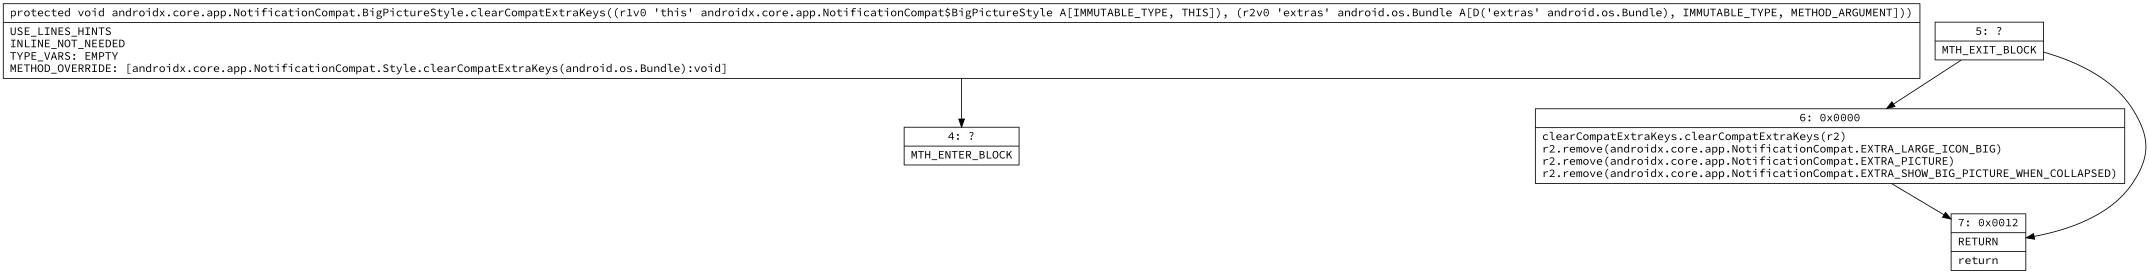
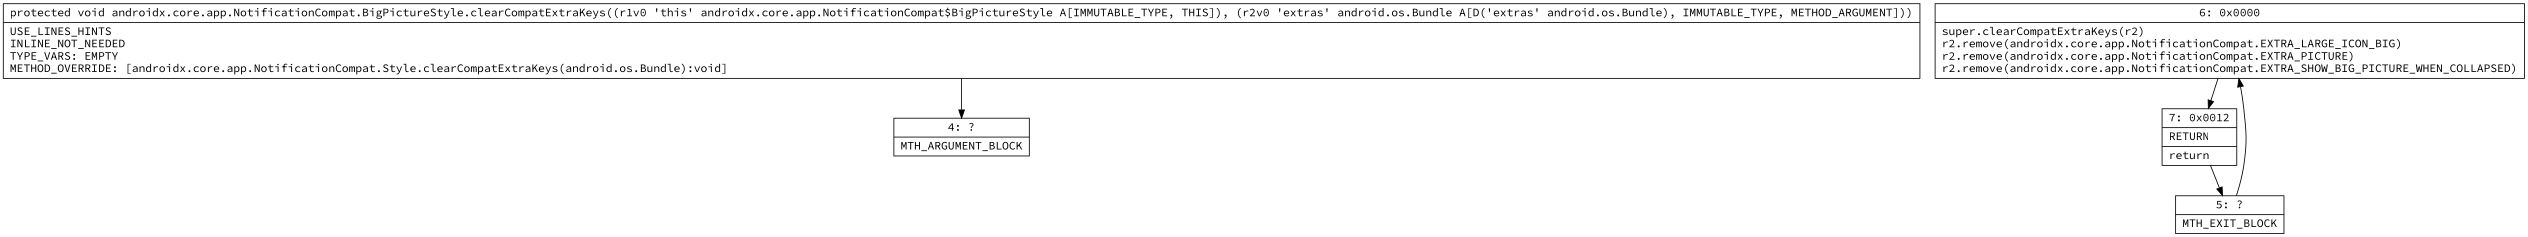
  digraph {
    fontname="Source Code Pro"
    node [fontname="Source Code Pro" shape=record]
    edge [fontname="Source Code Pro"]
-   n1 [label="{4\:\ ?|MTH_ENTER_BLOCK\l}"]
-   n2 [label="{6\:\ 0x0000|clearCompatExtraKeys.clearCompatExtraKeys(r2)\lr2.remove(androidx.core.app.NotificationCompat.EXTRA_LARGE_ICON_BIG)\lr2.remove(androidx.core.app.NotificationCompat.EXTRA_PICTURE)\lr2.remove(androidx.core.app.NotificationCompat.EXTRA_SHOW_BIG_PICTURE_WHEN_COLLAPSED)\l}"]
+   n1 [label="{4\:\ ?|MTH_ARGUMENT_BLOCK\l}"]
+   n2 [label="{6\:\ 0x0000|super.clearCompatExtraKeys(r2)\lr2.remove(androidx.core.app.NotificationCompat.EXTRA_LARGE_ICON_BIG)\lr2.remove(androidx.core.app.NotificationCompat.EXTRA_PICTURE)\lr2.remove(androidx.core.app.NotificationCompat.EXTRA_SHOW_BIG_PICTURE_WHEN_COLLAPSED)\l}"]
    n3 [label="{7\:\ 0x0012|RETURN\l|return\l}"]
    n4 [label="{5\:\ ?|MTH_EXIT_BLOCK\l}"]
    n5 [label="{protected void androidx.core.app.NotificationCompat.BigPictureStyle.clearCompatExtraKeys((r1v0 'this' androidx.core.app.NotificationCompat$BigPictureStyle A[IMMUTABLE_TYPE, THIS]), (r2v0 'extras' android.os.Bundle A[D('extras' android.os.Bundle), IMMUTABLE_TYPE, METHOD_ARGUMENT]))  | USE_LINES_HINTS\lINLINE_NOT_NEEDED\lTYPE_VARS: EMPTY\lMETHOD_OVERRIDE: [androidx.core.app.NotificationCompat.Style.clearCompatExtraKeys(android.os.Bundle):void]\l}"]
    n2 -> n3
-   n4 -> n3
+   n3 -> n4
    n4 -> n2
    n5 -> n1
  }
